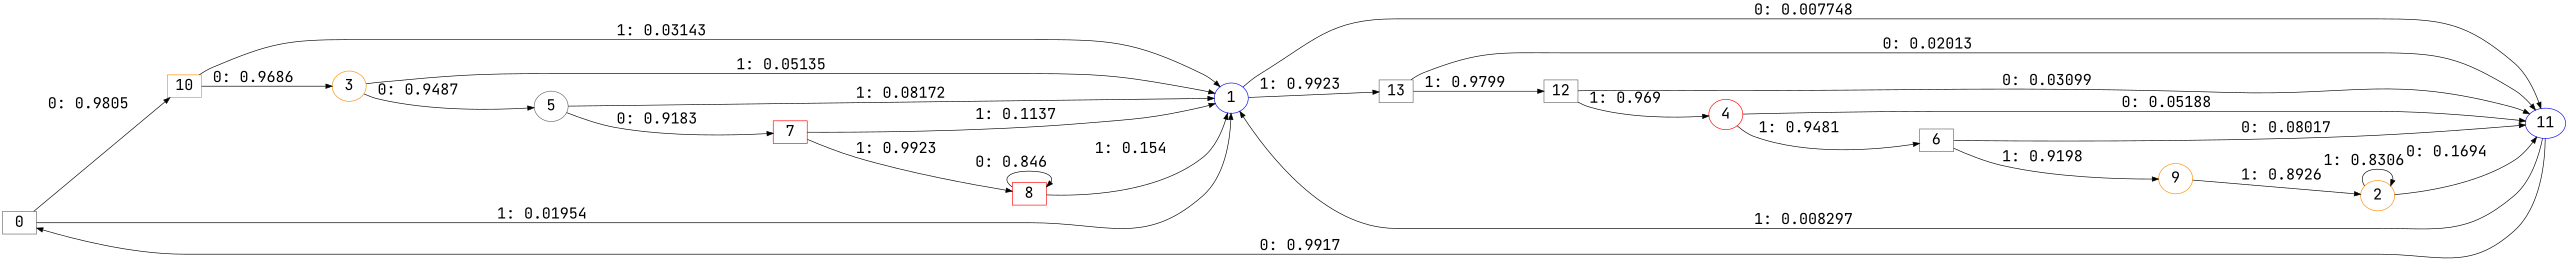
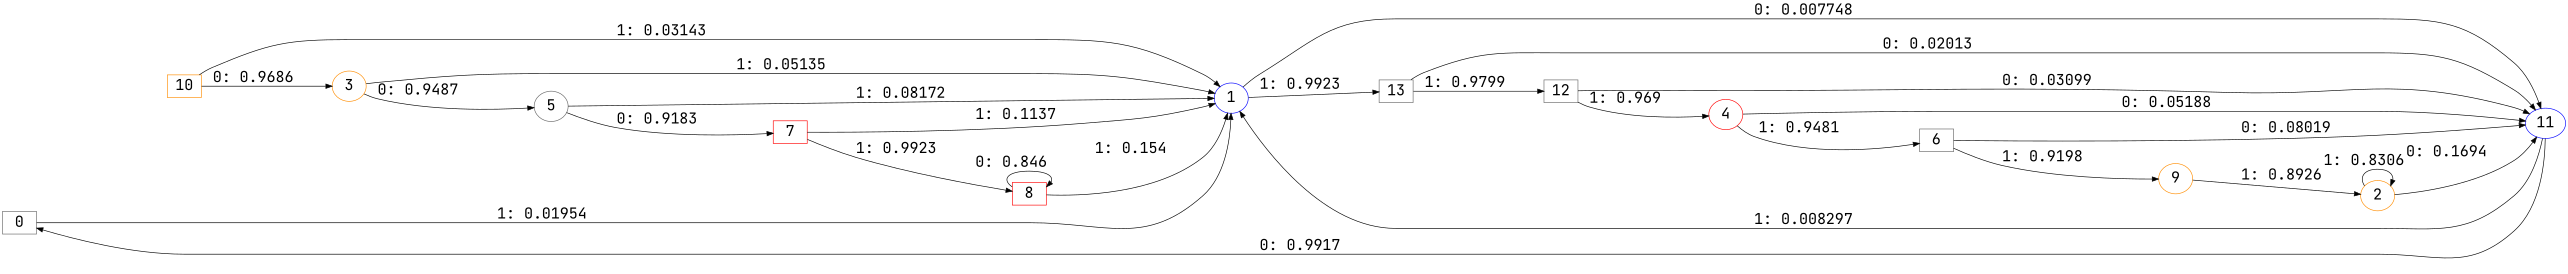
  digraph {
    fontname="JetBrains Mono"
    rankdir=LR
    node [color=gray40 fontname="JetBrains Mono" fontsize=24 shape=box]
    edge [fontname="JetBrains Mono" fontsize=24]
    0
    10 [color=darkorange]
    1 [color=blue shape=ellipse]
    3 [color=darkorange shape=ellipse]
    11 [color=blue shape=ellipse]
    13
    5 [shape=ellipse]
    12
    4 [color=red shape=ellipse]
    2 [color=darkorange shape=ellipse]
    7 [color=red]
    8 [color=red]
    6
    9 [color=darkorange shape=ellipse]
-   0 -> 10 [label="0: 0.9805   "]
    0 -> 1 [label="1: 0.01954  "]
    10 -> 1 [label="1: 0.03143  "]
    10 -> 3 [label="0: 0.9686   "]
    1 -> 11 [label="0: 0.007748  "]
    1 -> 13 [label="1: 0.9923   "]
    3 -> 1 [label="1: 0.05135  "]
    3 -> 5 [label="0: 0.9487   "]
    11 -> 0 [label="0: 0.9917   "]
    11 -> 1 [label="1: 0.008297  "]
    13 -> 11 [label="0: 0.02013  "]
    13 -> 12 [label="1: 0.9799   "]
    5 -> 1 [label="1: 0.08172  "]
    5 -> 7 [label="0: 0.9183   "]
    12 -> 11 [label="0: 0.03099  "]
    12 -> 4 [label="1: 0.969    "]
    4 -> 11 [label="0: 0.05188  "]
    4 -> 6 [label="1: 0.9481   "]
    2 -> 11 [label="0: 0.1694   "]
    2 -> 2 [label="1: 0.8306   "]
    7 -> 1 [label="1: 0.1137   "]
    7 -> 8 [label="1: 0.9923   "]
    8 -> 1 [label="1: 0.154    "]
    8 -> 8 [label="0: 0.846    "]
-   6 -> 11 [label="0: 0.08017  "]
+   6 -> 11 [label="0: 0.08019  "]
    6 -> 9 [label="1: 0.9198   "]
    9 -> 2 [label="1: 0.8926   "]
  }
